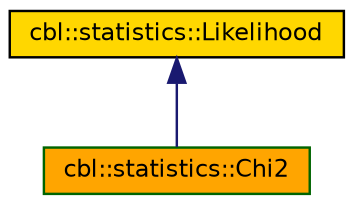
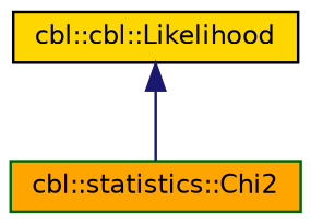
  digraph {
    node [fontname=Helvetica fontsize=10 shape=record style=filled]
    n1 [color=darkgreen fillcolor=orange fontcolor=black height=0.2 label="cbl::statistics::Chi2" width=0.4]
-   n2 [color=black fillcolor=gold height=0.2 label="cbl::statistics::Likelihood" width=0.4]
+   n2 [color=black fillcolor=gold height=0.2 label="cbl::cbl::Likelihood" width=0.4]
    n2 -> n1 [color=midnightblue dir=back fontname=Helvetica fontsize=10 labelfontname=Helvetica labelfontsize=10 style=solid]
  }
